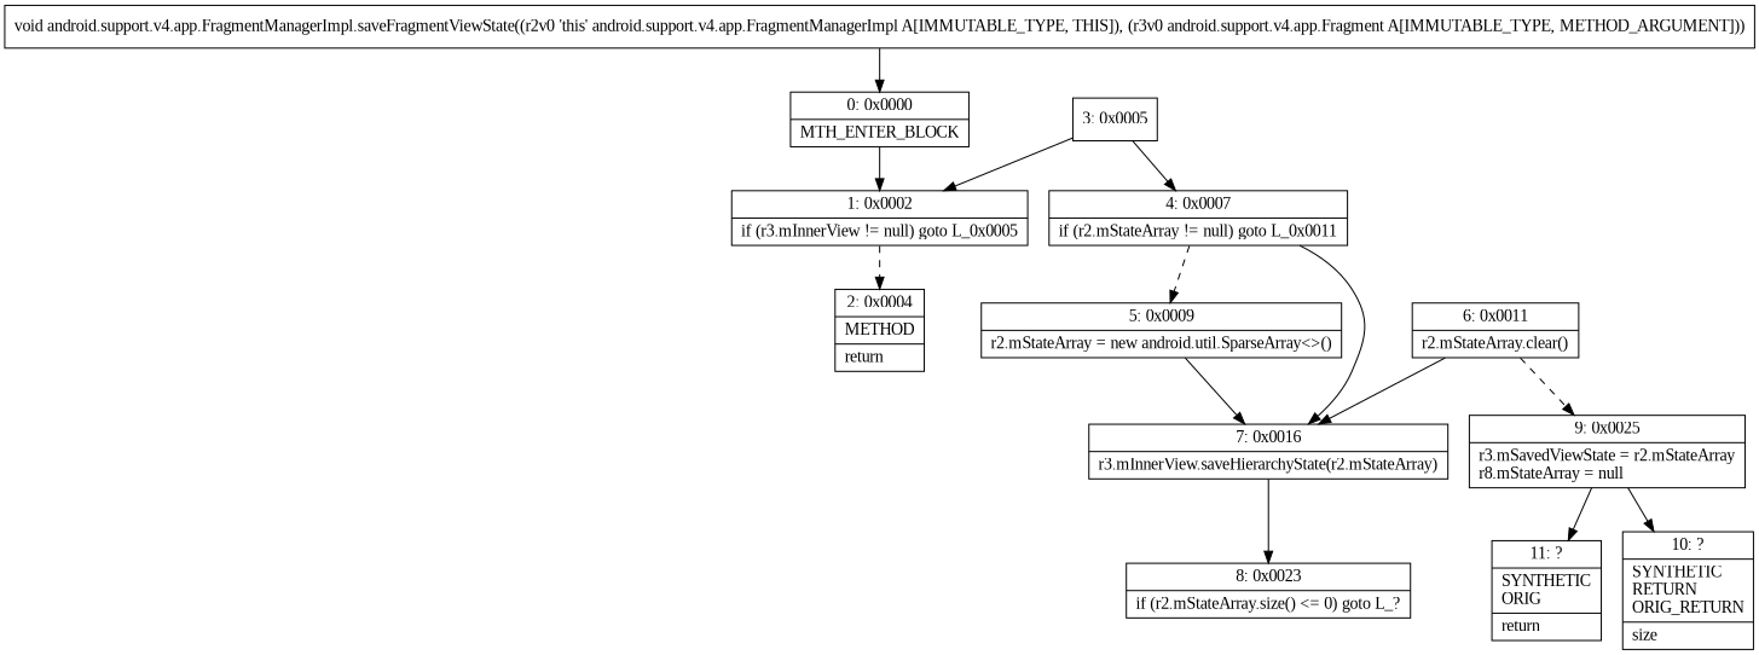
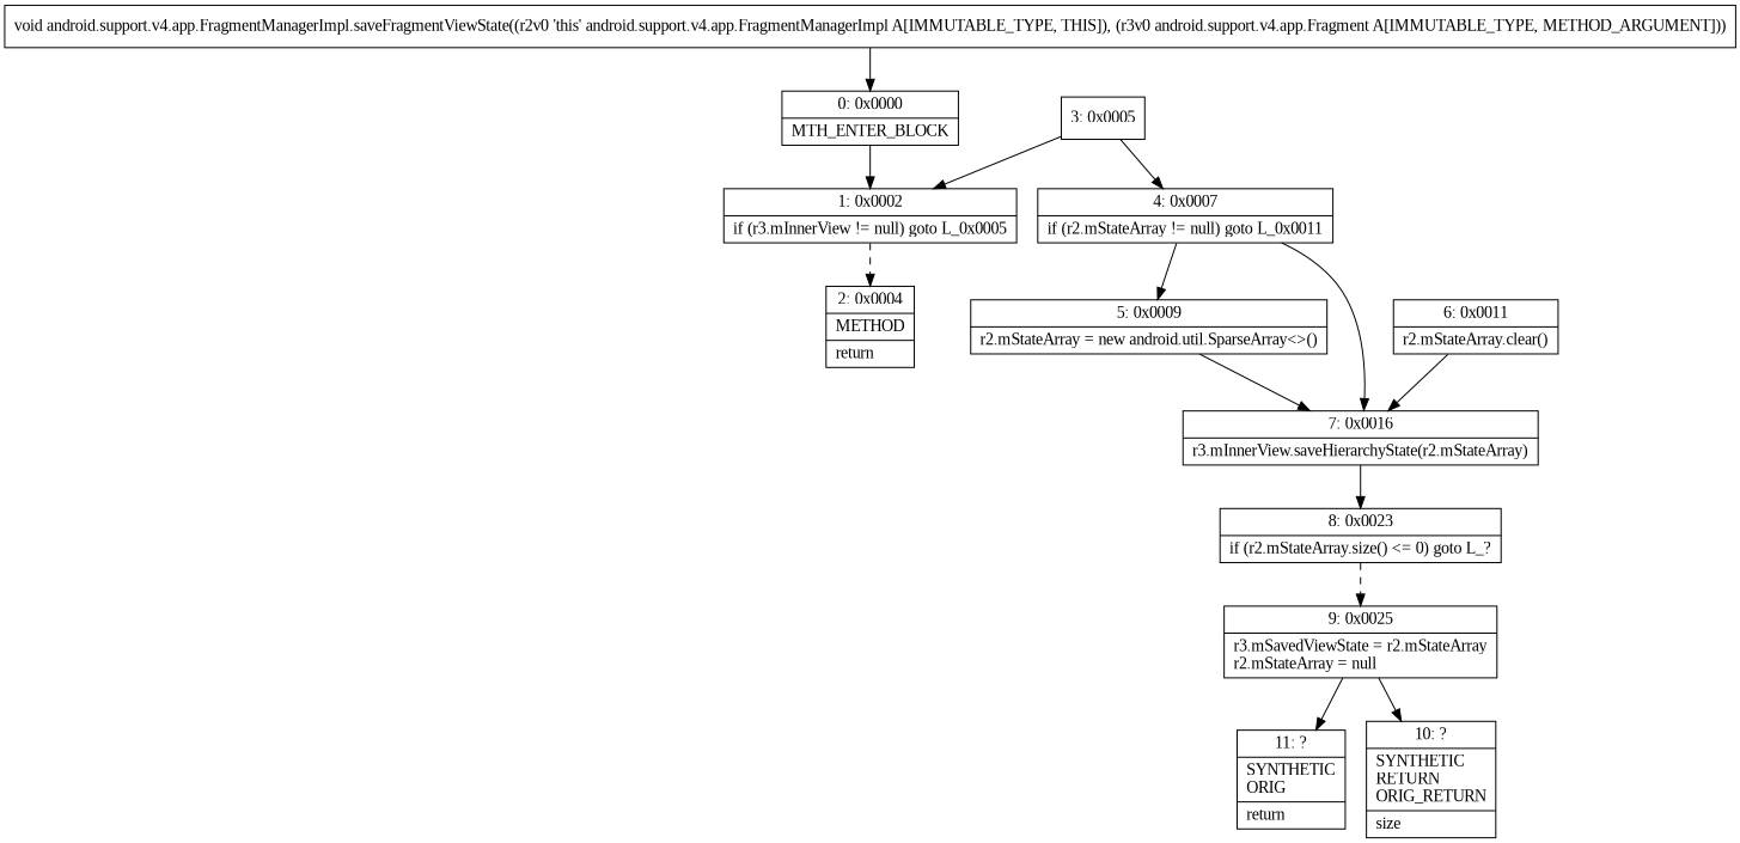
  digraph {
    fontname="Liberation Serif"
    node [fontname="Liberation Serif" shape=record]
    edge [fontname="Liberation Serif"]
    n1 [label="{0\:\ 0x0000|MTH_ENTER_BLOCK\l}"]
    n2 [label="{1\:\ 0x0002|if (r3.mInnerView != null) goto L_0x0005\l}"]
    n3 [label="{2\:\ 0x0004|METHOD\l|return\l}"]
    n4 [label="{3\:\ 0x0005}"]
    n5 [label="{4\:\ 0x0007|if (r2.mStateArray != null) goto L_0x0011\l}"]
    n6 [label="{5\:\ 0x0009|r2.mStateArray = new android.util.SparseArray\<\>()\l}"]
    n7 [label="{7\:\ 0x0016|r3.mInnerView.saveHierarchyState(r2.mStateArray)\l}"]
    n8 [label="{6\:\ 0x0011|r2.mStateArray.clear()\l}"]
    n9 [label="{8\:\ 0x0023|if (r2.mStateArray.size() \<= 0) goto L_?\l}"]
-   n10 [label="{9\:\ 0x0025|r3.mSavedViewState = r2.mStateArray\lr8.mStateArray = null\l}"]
+   n10 [label="{9\:\ 0x0025|r3.mSavedViewState = r2.mStateArray\lr2.mStateArray = null\l}"]
    n11 [label="{11\:\ ?|SYNTHETIC\lORIG\l|return\l}"]
    n12 [label="{10\:\ ?|SYNTHETIC\lRETURN\lORIG_RETURN\l|size\l}"]
    n13 [label="{void android.support.v4.app.FragmentManagerImpl.saveFragmentViewState((r2v0 'this' android.support.v4.app.FragmentManagerImpl A[IMMUTABLE_TYPE, THIS]), (r3v0 android.support.v4.app.Fragment A[IMMUTABLE_TYPE, METHOD_ARGUMENT])) }"]
    n1 -> n2
    n2 -> n3 [style=dashed]
    n4 -> n2
    n4 -> n5
-   n5 -> n6 [style=dashed]
+   n5 -> n6 [style=solid]
    n5 -> n7
    n6 -> n7
    n7 -> n9
    n8 -> n7
-   n8 -> n10 [style=dashed]
+   n9 -> n10 [style=dashed]
    n10 -> n11
    n10 -> n12
    n13 -> n1
  }
